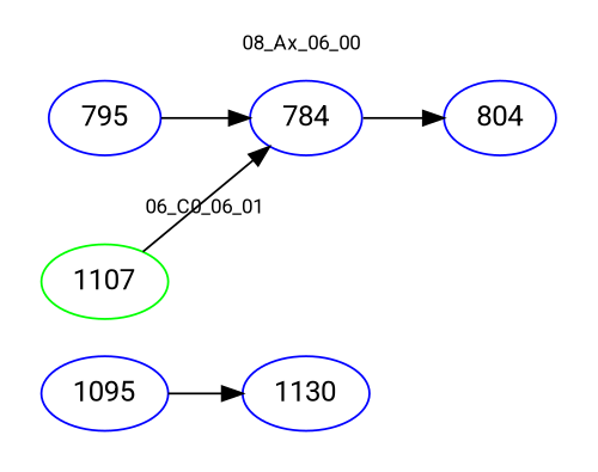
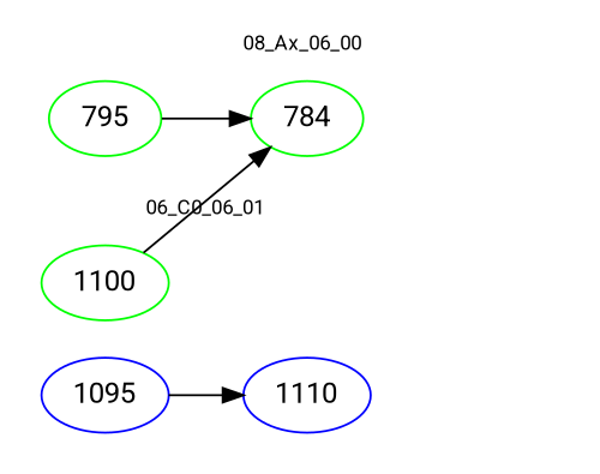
  digraph {
    fontname=Roboto
    rankdir=LR
    node [color=blue fontname=Roboto]
    edge [color=black fontname=Roboto]
-   n1 [label=795]
-   n2 [label=784]
-   n3 [label=804]
-   n4 [color=green label=1107]
+   n1 [color=green label=795]
+   n2 [color=green label=784]
+   n4 [color=green label=1100]
    n5 [label=1095]
-   n6 [label=1130]
+   n6 [label=1110]
    subgraph cluster_1 {
      color=white
      fontsize=10
      label="08_Ax_06_00"
      n1
      n2
-     n3
    }
    subgraph cluster_2 {
      color=white
      fontsize=10
      label="06_C0_06_01"
      n4
      n5
      n6
    }
    n1 -> n2
-   n2 -> n3
    n4 -> n2
    n5 -> n6
  }
